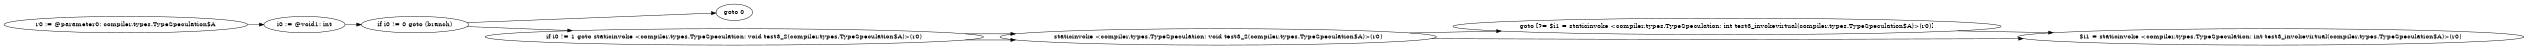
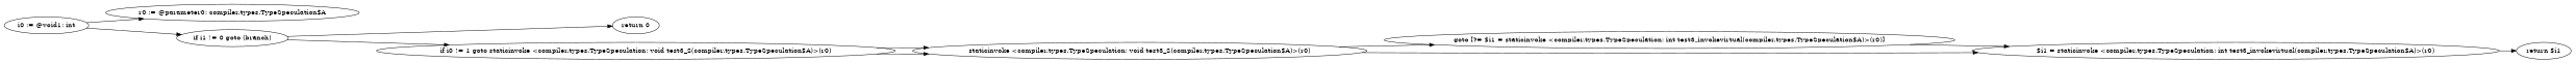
  digraph {
    rankdir=LR
    n1 [label="i0 := @void1: int"]
    "r0 := @parameter0: compiler.types.TypeSpeculation$A"
-   "if i0 != 0 goto (branch)"
-   "return 0" [label="goto 0"]
+   "if i0 != 0 goto (branch)" [label="if i1 != 0 goto (branch)"]
+   "return 0"
    "if i0 != 1 goto staticinvoke <compiler.types.TypeSpeculation: void test3_2(compiler.types.TypeSpeculation$A)>(r0)"
    "staticinvoke <compiler.types.TypeSpeculation: void test3_2(compiler.types.TypeSpeculation$A)>(r0)"
    "goto [?= $i1 = staticinvoke <compiler.types.TypeSpeculation: int test3_invokevirtual(compiler.types.TypeSpeculation$A)>(r0)]"
    "$i1 = staticinvoke <compiler.types.TypeSpeculation: int test3_invokevirtual(compiler.types.TypeSpeculation$A)>(r0)"
+   "return $i1"
    n1 -> "if i0 != 0 goto (branch)"
-   "r0 := @parameter0: compiler.types.TypeSpeculation$A" -> n1
+   n1 -> "r0 := @parameter0: compiler.types.TypeSpeculation$A"
    "if i0 != 0 goto (branch)" -> "return 0"
    "if i0 != 0 goto (branch)" -> "if i0 != 1 goto staticinvoke <compiler.types.TypeSpeculation: void test3_2(compiler.types.TypeSpeculation$A)>(r0)"
    "if i0 != 1 goto staticinvoke <compiler.types.TypeSpeculation: void test3_2(compiler.types.TypeSpeculation$A)>(r0)" -> "staticinvoke <compiler.types.TypeSpeculation: void test3_2(compiler.types.TypeSpeculation$A)>(r0)"
    "if i0 != 1 goto staticinvoke <compiler.types.TypeSpeculation: void test3_2(compiler.types.TypeSpeculation$A)>(r0)" -> "staticinvoke <compiler.types.TypeSpeculation: void test3_2(compiler.types.TypeSpeculation$A)>(r0)"
    "staticinvoke <compiler.types.TypeSpeculation: void test3_2(compiler.types.TypeSpeculation$A)>(r0)" -> "goto [?= $i1 = staticinvoke <compiler.types.TypeSpeculation: int test3_invokevirtual(compiler.types.TypeSpeculation$A)>(r0)]"
    "staticinvoke <compiler.types.TypeSpeculation: void test3_2(compiler.types.TypeSpeculation$A)>(r0)" -> "$i1 = staticinvoke <compiler.types.TypeSpeculation: int test3_invokevirtual(compiler.types.TypeSpeculation$A)>(r0)"
    "goto [?= $i1 = staticinvoke <compiler.types.TypeSpeculation: int test3_invokevirtual(compiler.types.TypeSpeculation$A)>(r0)]" -> "$i1 = staticinvoke <compiler.types.TypeSpeculation: int test3_invokevirtual(compiler.types.TypeSpeculation$A)>(r0)"
+   "$i1 = staticinvoke <compiler.types.TypeSpeculation: int test3_invokevirtual(compiler.types.TypeSpeculation$A)>(r0)" -> "return $i1"
  }
